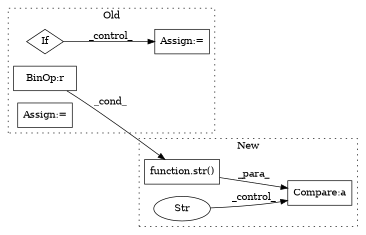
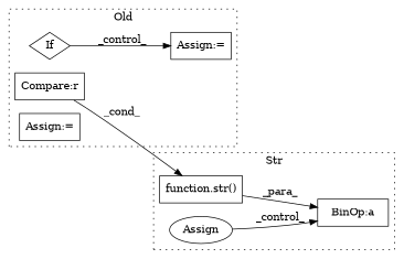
  digraph {
    rankdir=LR
    node [a=68 l=3 s=1572 shape=box]
    n1 [a=96 l=0 label=If shape=diamond]
-   n2 [a=40 l=6 label="BinOp:r"]
+   n2 [a=40 l=6 label="Compare:r"]
    n3 [label="Assign:=" s=1645]
    n4 [label="Assign:=" s=1670]
    n5 [a=75 l="4,1" label="function.str()" s="2065,2073"]
-   n6 [a=82 l=1 label="Compare:a" s=2064]
-   n7 [a=66 l=5 label=Str s=2059 shape=ellipse]
+   n6 [a=82 l=1 label="BinOp:a" s=2064]
+   n7 [a=66 l=5 label=Assign s=2059 shape=ellipse]
    subgraph cluster_1 {
      label=Old
      style=dotted
      n1
      n2
      n3
      n4
    }
    subgraph cluster_2 {
-     label=New
+     label=Str
      style=dotted
      n5
      n6
      n7
    }
    n1 -> n3 [label=_control_]
    n2 -> n5 [label=_cond_]
    n5 -> n6 [label=_para_]
    n7 -> n6 [label=_control_]
  }
